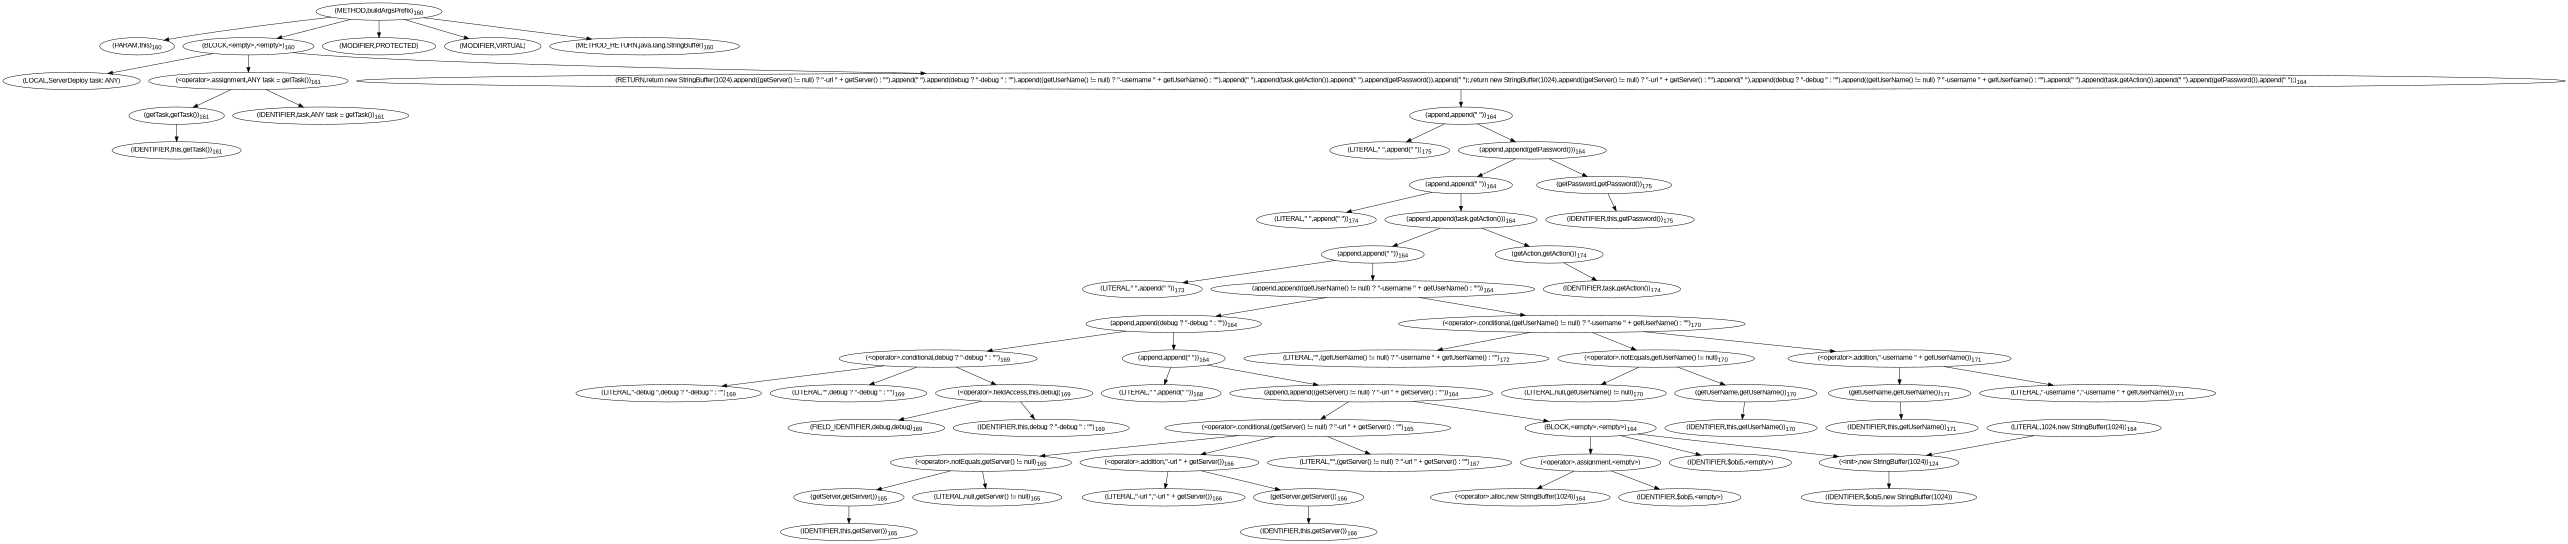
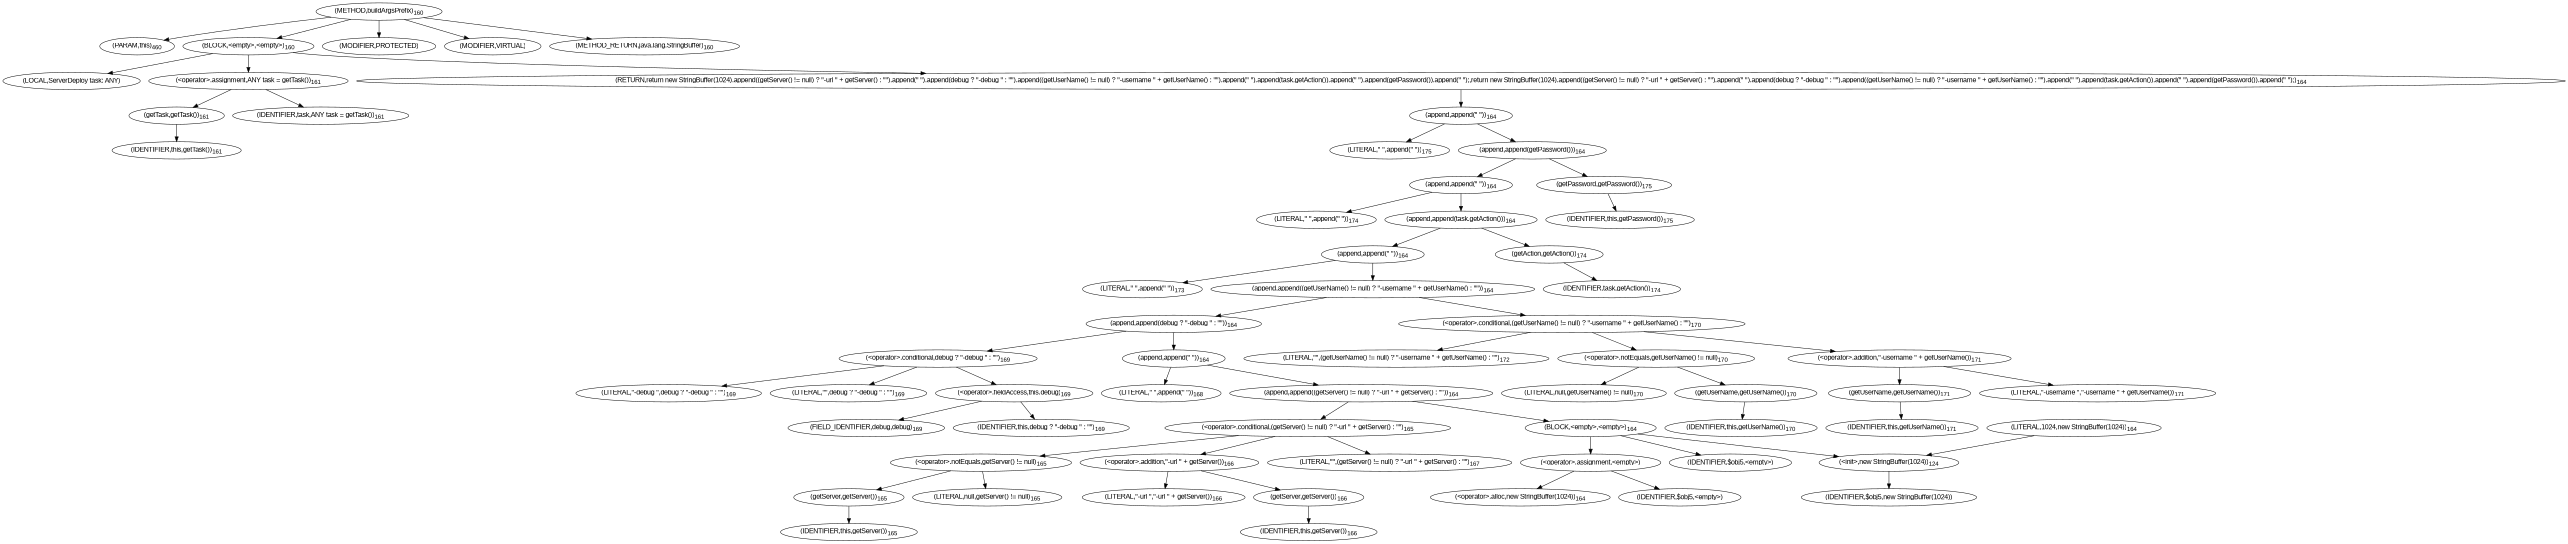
  digraph {
    fontname="Liberation Sans"
    node [fontname="Liberation Sans"]
    edge [fontname="Liberation Sans"]
    n1 [label=<(METHOD,buildArgsPrefix)<SUB>160</SUB>>]
-   n2 [label=<(PARAM,this)<SUB>160</SUB>>]
+   n2 [label=<(PARAM,this)<SUB>460</SUB>>]
    n3 [label=<(BLOCK,&lt;empty&gt;,&lt;empty&gt;)<SUB>160</SUB>>]
    n4 [label=<(MODIFIER,PROTECTED)>]
    n5 [label=<(MODIFIER,VIRTUAL)>]
    n6 [label=<(METHOD_RETURN,java.lang.StringBuffer)<SUB>160</SUB>>]
    n7 [label=<(LOCAL,ServerDeploy task: ANY)>]
    n8 [label=<(&lt;operator&gt;.assignment,ANY task = getTask())<SUB>161</SUB>>]
    n9 [label=<(RETURN,return new StringBuffer(1024).append((getServer() != null) ? &quot;-url &quot; + getServer() : &quot;&quot;).append(&quot; &quot;).append(debug ? &quot;-debug &quot; : &quot;&quot;).append((getUserName() != null) ? &quot;-username &quot; + getUserName() : &quot;&quot;).append(&quot; &quot;).append(task.getAction()).append(&quot; &quot;).append(getPassword()).append(&quot; &quot;);,return new StringBuffer(1024).append((getServer() != null) ? &quot;-url &quot; + getServer() : &quot;&quot;).append(&quot; &quot;).append(debug ? &quot;-debug &quot; : &quot;&quot;).append((getUserName() != null) ? &quot;-username &quot; + getUserName() : &quot;&quot;).append(&quot; &quot;).append(task.getAction()).append(&quot; &quot;).append(getPassword()).append(&quot; &quot;);)<SUB>164</SUB>>]
    n10 [label=<(IDENTIFIER,task,ANY task = getTask())<SUB>161</SUB>>]
    n11 [label=<(getTask,getTask())<SUB>161</SUB>>]
    n12 [label=<(append,append(&quot; &quot;))<SUB>164</SUB>>]
    n13 [label=<(IDENTIFIER,this,getTask())<SUB>161</SUB>>]
    n14 [label=<(append,append(getPassword()))<SUB>164</SUB>>]
    n15 [label=<(LITERAL,&quot; &quot;,append(&quot; &quot;))<SUB>175</SUB>>]
    n16 [label=<(append,append(&quot; &quot;))<SUB>164</SUB>>]
    n17 [label=<(getPassword,getPassword())<SUB>175</SUB>>]
    n18 [label=<(append,append(task.getAction()))<SUB>164</SUB>>]
    n19 [label=<(LITERAL,&quot; &quot;,append(&quot; &quot;))<SUB>174</SUB>>]
    n20 [label=<(IDENTIFIER,this,getPassword())<SUB>175</SUB>>]
    n21 [label=<(append,append(&quot; &quot;))<SUB>164</SUB>>]
    n22 [label=<(getAction,getAction())<SUB>174</SUB>>]
    n23 [label=<(append,append((getUserName() != null) ? &quot;-username &quot; + getUserName() : &quot;&quot;))<SUB>164</SUB>>]
    n24 [label=<(LITERAL,&quot; &quot;,append(&quot; &quot;))<SUB>173</SUB>>]
    n25 [label=<(IDENTIFIER,task,getAction())<SUB>174</SUB>>]
    n26 [label=<(append,append(debug ? &quot;-debug &quot; : &quot;&quot;))<SUB>164</SUB>>]
    n27 [label=<(&lt;operator&gt;.conditional,(getUserName() != null) ? &quot;-username &quot; + getUserName() : &quot;&quot;)<SUB>170</SUB>>]
    n28 [label=<(append,append(&quot; &quot;))<SUB>164</SUB>>]
    n29 [label=<(&lt;operator&gt;.conditional,debug ? &quot;-debug &quot; : &quot;&quot;)<SUB>169</SUB>>]
    n30 [label=<(&lt;operator&gt;.notEquals,getUserName() != null)<SUB>170</SUB>>]
    n31 [label=<(&lt;operator&gt;.addition,&quot;-username &quot; + getUserName())<SUB>171</SUB>>]
    n32 [label=<(LITERAL,&quot;&quot;,(getUserName() != null) ? &quot;-username &quot; + getUserName() : &quot;&quot;)<SUB>172</SUB>>]
    n33 [label=<(append,append((getServer() != null) ? &quot;-url &quot; + getServer() : &quot;&quot;))<SUB>164</SUB>>]
    n34 [label=<(LITERAL,&quot; &quot;,append(&quot; &quot;))<SUB>168</SUB>>]
    n35 [label=<(&lt;operator&gt;.fieldAccess,this.debug)<SUB>169</SUB>>]
    n36 [label=<(LITERAL,&quot;-debug &quot;,debug ? &quot;-debug &quot; : &quot;&quot;)<SUB>169</SUB>>]
    n37 [label=<(LITERAL,&quot;&quot;,debug ? &quot;-debug &quot; : &quot;&quot;)<SUB>169</SUB>>]
    n38 [label=<(BLOCK,&lt;empty&gt;,&lt;empty&gt;)<SUB>164</SUB>>]
    n39 [label=<(&lt;operator&gt;.conditional,(getServer() != null) ? &quot;-url &quot; + getServer() : &quot;&quot;)<SUB>165</SUB>>]
    n40 [label=<(&lt;operator&gt;.assignment,&lt;empty&gt;)>]
    n41 [label=<(&lt;init&gt;,new StringBuffer(1024))<SUB>124</SUB>>]
    n42 [label=<(IDENTIFIER,$obj5,&lt;empty&gt;)>]
    n43 [label=<(&lt;operator&gt;.notEquals,getServer() != null)<SUB>165</SUB>>]
    n44 [label=<(&lt;operator&gt;.addition,&quot;-url &quot; + getServer())<SUB>166</SUB>>]
    n45 [label=<(LITERAL,&quot;&quot;,(getServer() != null) ? &quot;-url &quot; + getServer() : &quot;&quot;)<SUB>167</SUB>>]
    n46 [label=<(IDENTIFIER,$obj5,&lt;empty&gt;)>]
    n47 [label=<(&lt;operator&gt;.alloc,new StringBuffer(1024))<SUB>164</SUB>>]
    n48 [label=<(IDENTIFIER,$obj5,new StringBuffer(1024))>]
    n49 [label=<(LITERAL,1024,new StringBuffer(1024))<SUB>164</SUB>>]
    n50 [label=<(getServer,getServer())<SUB>165</SUB>>]
    n51 [label=<(LITERAL,null,getServer() != null)<SUB>165</SUB>>]
    n52 [label=<(LITERAL,&quot;-url &quot;,&quot;-url &quot; + getServer())<SUB>166</SUB>>]
    n53 [label=<(getServer,getServer())<SUB>166</SUB>>]
    n54 [label=<(IDENTIFIER,this,getServer())<SUB>165</SUB>>]
    n55 [label=<(IDENTIFIER,this,getServer())<SUB>166</SUB>>]
    n56 [label=<(IDENTIFIER,this,debug ? &quot;-debug &quot; : &quot;&quot;)<SUB>169</SUB>>]
    n57 [label=<(FIELD_IDENTIFIER,debug,debug)<SUB>169</SUB>>]
    n58 [label=<(getUserName,getUserName())<SUB>170</SUB>>]
    n59 [label=<(LITERAL,null,getUserName() != null)<SUB>170</SUB>>]
    n60 [label=<(LITERAL,&quot;-username &quot;,&quot;-username &quot; + getUserName())<SUB>171</SUB>>]
    n61 [label=<(getUserName,getUserName())<SUB>171</SUB>>]
    n62 [label=<(IDENTIFIER,this,getUserName())<SUB>170</SUB>>]
    n63 [label=<(IDENTIFIER,this,getUserName())<SUB>171</SUB>>]
    n1 -> n2
    n1 -> n3
    n1 -> n4
    n1 -> n5
    n1 -> n6
    n3 -> n7
    n3 -> n8
    n3 -> n9
    n8 -> n10
    n8 -> n11
    n9 -> n12
    n11 -> n13
    n12 -> n14
    n12 -> n15
    n14 -> n16
    n14 -> n17
    n16 -> n18
    n16 -> n19
    n17 -> n20
    n18 -> n21
    n18 -> n22
    n21 -> n23
    n21 -> n24
    n22 -> n25
    n23 -> n26
    n23 -> n27
    n26 -> n28
    n26 -> n29
    n27 -> n30
    n27 -> n31
    n27 -> n32
    n28 -> n33
    n28 -> n34
    n29 -> n35
    n29 -> n36
    n29 -> n37
    n30 -> n58
    n30 -> n59
    n31 -> n60
    n31 -> n61
    n33 -> n38
    n33 -> n39
    n35 -> n56
    n35 -> n57
    n38 -> n40
    n38 -> n41
    n38 -> n42
    n39 -> n43
    n39 -> n44
    n39 -> n45
    n40 -> n46
    n40 -> n47
    n41 -> n48
    n43 -> n50
    n43 -> n51
    n44 -> n52
    n44 -> n53
    n49 -> n41
    n50 -> n54
    n53 -> n55
    n58 -> n62
    n61 -> n63
  }
